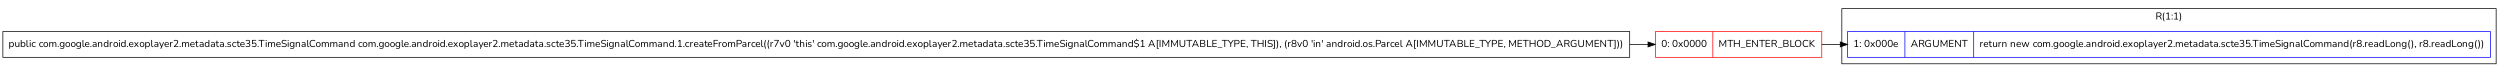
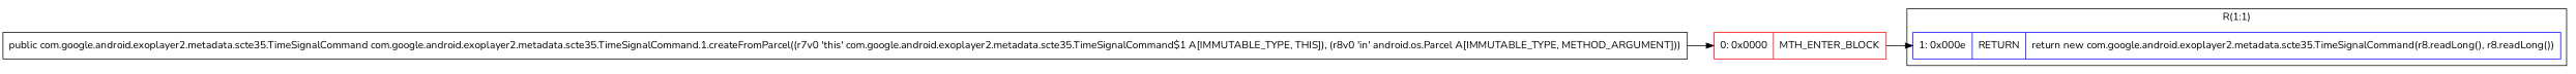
  digraph {
    rankdir=LR
    fontname=Nunito
    node [shape=record fontname=Nunito]
    edge [fontname=Nunito]
-   n1 [color=blue label="{1\:\ 0x000e|ARGUMENT\l|return new com.google.android.exoplayer2.metadata.scte35.TimeSignalCommand(r8.readLong(), r8.readLong())\l}"]
+   n1 [color=blue label="{1\:\ 0x000e|RETURN\l|return new com.google.android.exoplayer2.metadata.scte35.TimeSignalCommand(r8.readLong(), r8.readLong())\l}"]
    n2 [color=red label="{0\:\ 0x0000|MTH_ENTER_BLOCK\l}"]
    n3 [label="{public com.google.android.exoplayer2.metadata.scte35.TimeSignalCommand com.google.android.exoplayer2.metadata.scte35.TimeSignalCommand.1.createFromParcel((r7v0 'this' com.google.android.exoplayer2.metadata.scte35.TimeSignalCommand$1 A[IMMUTABLE_TYPE, THIS]), (r8v0 'in' android.os.Parcel A[IMMUTABLE_TYPE, METHOD_ARGUMENT])) }"]
    subgraph cluster_1 {
      label="R(1:1)"
      n1
    }
    n2 -> n1
    n3 -> n2
  }
